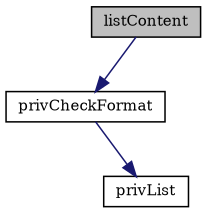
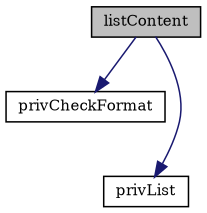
  digraph {
    fontname="DejaVu Serif"
    rankdir=TB
    node [color=black fillcolor=white fontname="DejaVu Serif" fontsize=10 shape=record style=filled]
    edge [color=midnightblue fontname="DejaVu Serif" fontsize=10 labelfontname=Helvetica labelfontsize=10 style=solid]
    n1 [fillcolor=grey75 fontcolor=black height=0.2 label=listContent width=0.4]
    n2 [height=0.2 label=privCheckFormat width=0.4]
    n3 [height=0.2 label=privList width=0.4]
    n1 -> n2
-   n2 -> n3
+   n1 -> n3
  }
